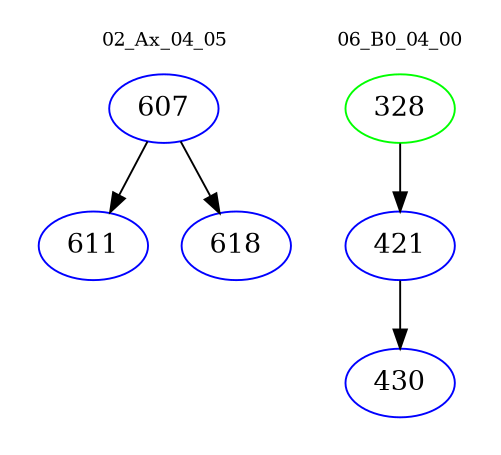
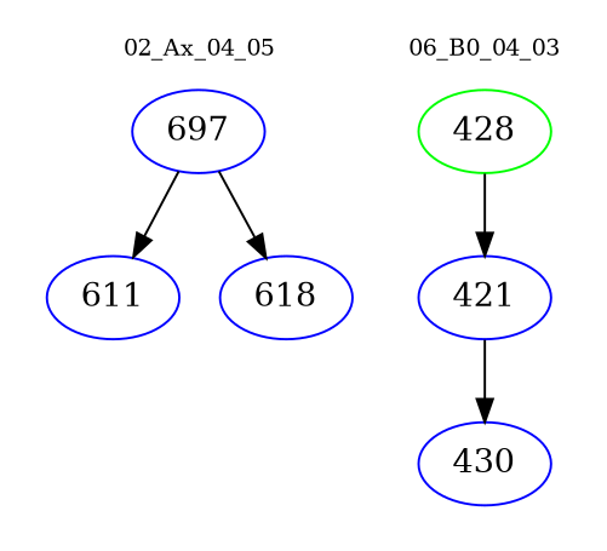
  digraph {
    node [color=blue]
    edge [color=black]
    n1 [label=611]
-   n2 [label=607]
+   n2 [label=697]
    n3 [label=618]
-   n4 [color=green label=328]
+   n4 [color=green label=428]
    n5 [label=421]
    n6 [label=430]
    subgraph cluster_1 {
      color=white
      fontsize=10
      label="02_Ax_04_05"
      n1
      n2
      n3
    }
    subgraph cluster_2 {
      color=white
      fontsize=10
-     label="06_B0_04_00"
+     label="06_B0_04_03"
      n4
      n5
      n6
    }
    n2 -> n1
    n2 -> n3
    n4 -> n5
    n5 -> n6
  }
